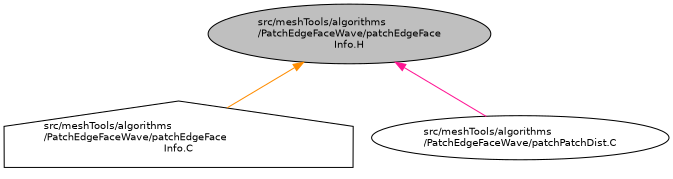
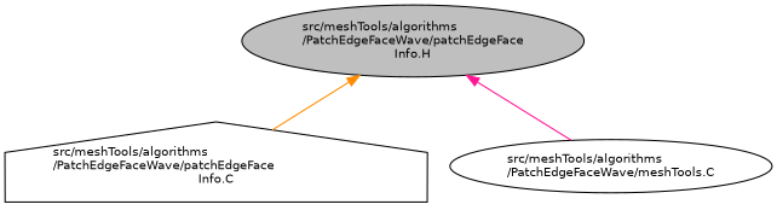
  digraph {
    node [color=black fontname=Helvetica fontsize=10 shape=ellipse]
    edge [dir=back fontname=Helvetica fontsize=10 labelfontname=Helvetica labelfontsize=10 style=solid]
    n1 [fillcolor=grey75 fontcolor=black height=0.2 label="src/meshTools/algorithms\l/PatchEdgeFaceWave/patchEdgeFace\lInfo.H" style=filled width=0.4]
    n2 [height=0.2 label="src/meshTools/algorithms\l/PatchEdgeFaceWave/patchEdgeFace\lInfo.C" shape=house width=0.4]
-   n3 [height=0.2 label="src/meshTools/algorithms\l/PatchEdgeFaceWave/patchPatchDist.C" width=0.4]
+   n3 [height=0.2 label="src/meshTools/algorithms\l/PatchEdgeFaceWave/meshTools.C" width=0.4]
    n1 -> n2 [color=darkorange]
    n1 -> n3 [color=deeppink]
  }
